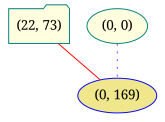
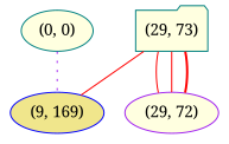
  graph {
    fontname="Noto Serif"
    node [color=teal fillcolor=lightyellow fontname="Noto Serif" shape=ellipse style=filled]
    edge [color=red fontname="Noto Serif" style=solid weight=1]
-   "(29, 73)" [shape=folder label="(22, 73)"]
-   "(9, 169)" [color=blue fillcolor=khaki label="(0, 169)"]
+   "(29, 73)" [shape=folder]
+   "(9, 169)" [color=blue fillcolor=khaki]
+   "(29, 72)" [color=purple]
    "(0, 0)"
    "(29, 73)" -- "(9, 169)"
+   "(29, 73)" -- "(29, 72)"
+   "(29, 73)" -- "(29, 72)"
+   "(29, 73)" -- "(29, 72)" [style=bold]
    "(0, 0)" -- "(9, 169)" [color=purple style=dotted weight=4]
  }
